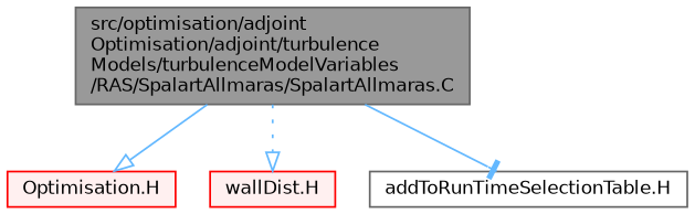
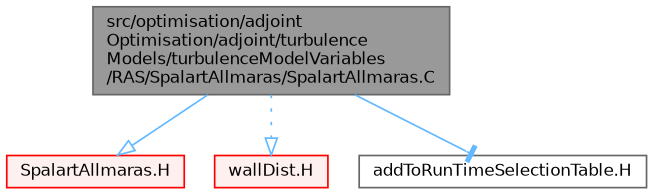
  digraph {
    node [color=red fillcolor="#FFF0F0" fontname=Helvetica fontsize=10 shape=box style=filled]
    edge [color=steelblue1 fontname=Helvetica fontsize=10 labelfontname=Helvetica labelfontsize=10 style=solid arrowhead=onormal]
    n1 [color=gray40 fillcolor=grey60 fontcolor=black height=0.2 label="src/optimisation/adjoint\lOptimisation/adjoint/turbulence\lModels/turbulenceModelVariables\l/RAS/SpalartAllmaras/SpalartAllmaras.C" width=0.4]
-   n2 [height=0.2 label="Optimisation.H" width=0.4]
+   n2 [height=0.2 label="SpalartAllmaras.H" width=0.4]
    n3 [height=0.2 label="wallDist.H" width=0.4]
    n4 [color=grey40 fillcolor=white height=0.2 label="addToRunTimeSelectionTable.H" width=0.4]
    n1 -> n2
    n1 -> n3 [style=dotted]
    n1 -> n4 [arrowhead=tee]
  }
